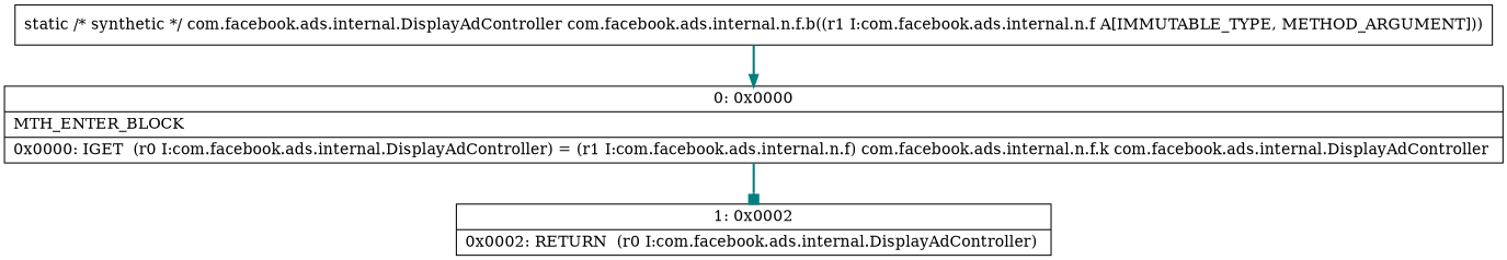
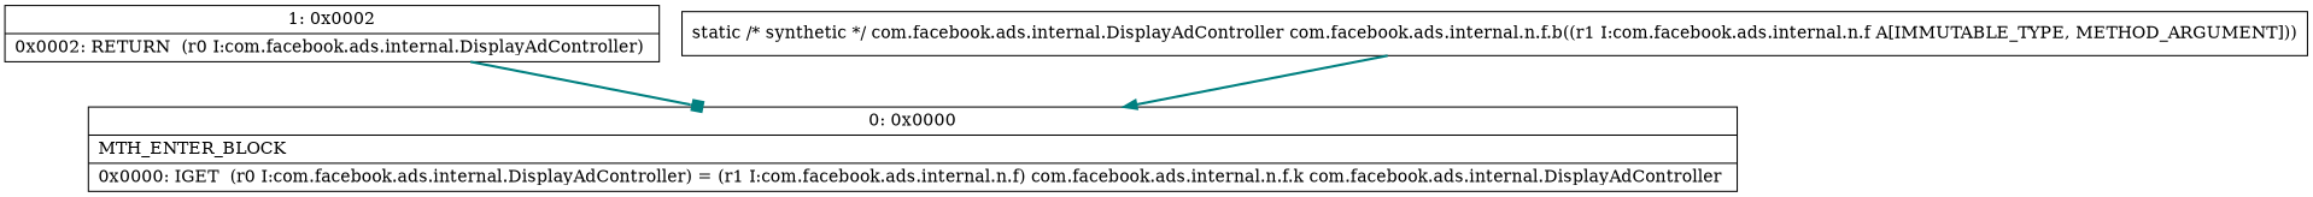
  digraph {
    node [shape=record]
    edge [color=teal style=bold]
    n1 [label="{0\:\ 0x0000|MTH_ENTER_BLOCK\l|0x0000: IGET  (r0 I:com.facebook.ads.internal.DisplayAdController) = (r1 I:com.facebook.ads.internal.n.f) com.facebook.ads.internal.n.f.k com.facebook.ads.internal.DisplayAdController \l}"]
    n2 [label="{1\:\ 0x0002|0x0002: RETURN  (r0 I:com.facebook.ads.internal.DisplayAdController) \l}"]
    n3 [label="{static \/* synthetic *\/ com.facebook.ads.internal.DisplayAdController com.facebook.ads.internal.n.f.b((r1 I:com.facebook.ads.internal.n.f A[IMMUTABLE_TYPE, METHOD_ARGUMENT])) }"]
-   n1 -> n2 [arrowhead=box]
+   n2 -> n1 [arrowhead=box]
    n3 -> n1 [arrowhead=normal]
  }
